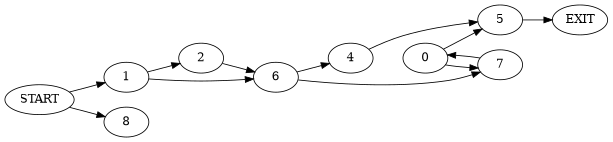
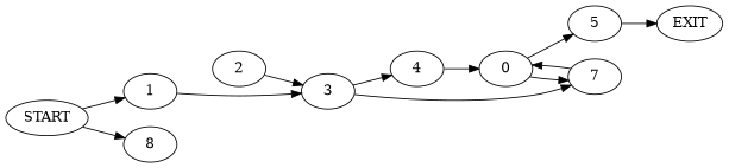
  digraph {
    rankdir=LR
    n1 [label=START]
    1
    8
    2
-   3 [label=6]
+   3
    n6 [label=EXIT]
    4
    7
    n9 [label=0]
    5
    n1 -> 1
    n1 -> 8
-   1 -> 2
    1 -> 3
    2 -> 3
    3 -> 4
    3 -> 7
-   4 -> 5
+   4 -> n9
    7 -> n9
    n9 -> 7
    n9 -> 5
    5 -> n6
  }
